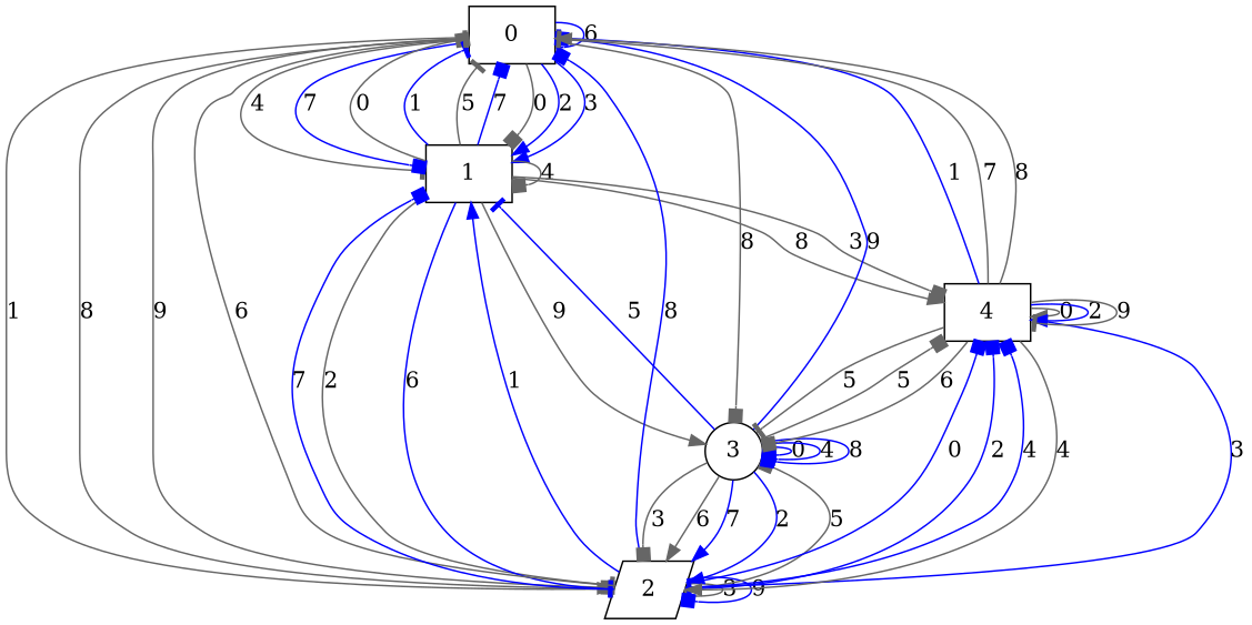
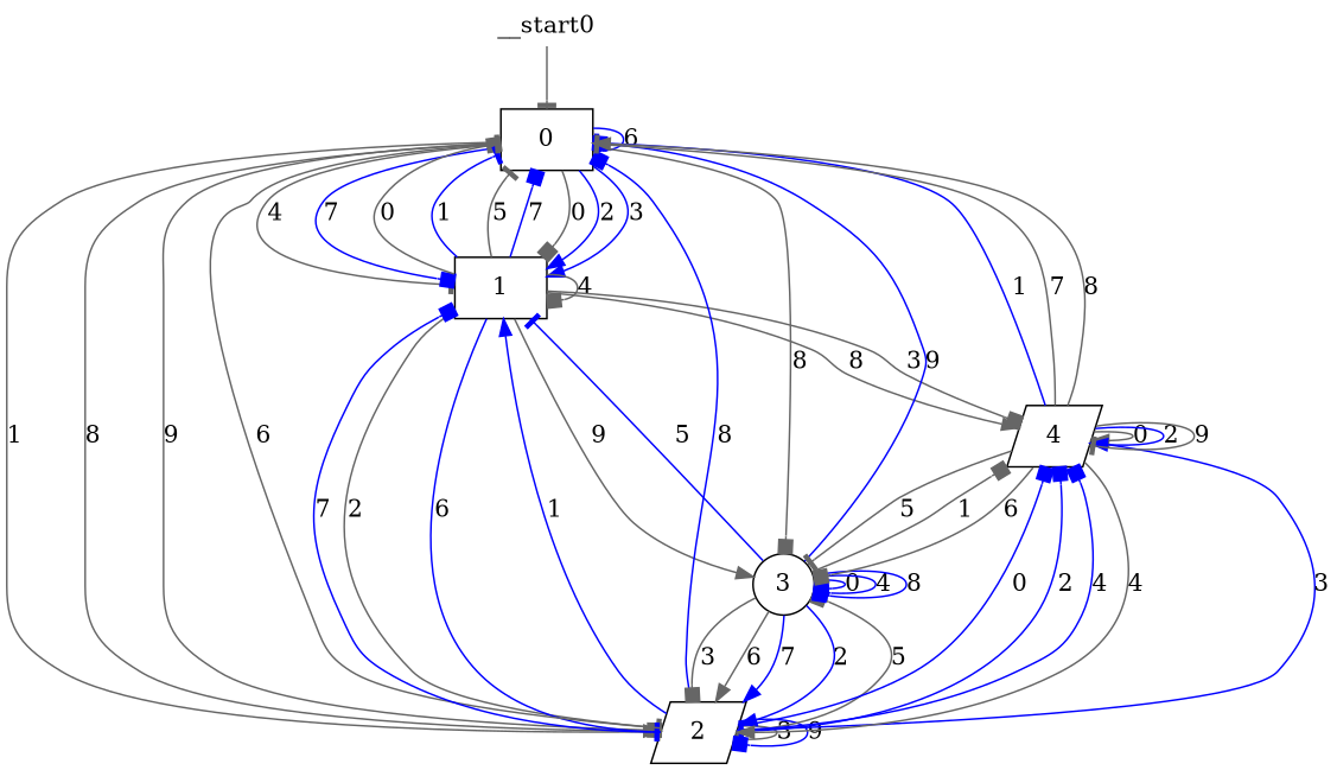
  digraph {
    node [shape=box]
    edge [arrowhead=box color=gray40]
    n1 [label=0]
    n2 [label=1]
    n3 [label=2 shape=parallelogram]
    n4 [label=3 shape=circle]
-   n5 [label=4]
+   n5 [label=4 shape=parallelogram]
+   __start0 [height=0 shape=none width=0]
    n1 -> n1 [arrowhead=tee color=blue label=6]
    n1 -> n2 [label=0]
    n1 -> n2 [arrowhead=normal color=blue label=2]
    n1 -> n2 [arrowhead=normal color=blue label=3]
    n1 -> n2 [arrowhead=tee label=4]
    n1 -> n2 [color=blue label=7]
    n1 -> n3 [arrowhead=tee label=1]
    n1 -> n3 [arrowhead=normal label=8]
    n1 -> n3 [label=9]
    n1 -> n4 [label=8]
    n2 -> n1 [label=0]
    n2 -> n1 [arrowhead=tee color=blue label=1]
    n2 -> n1 [arrowhead=tee label=5]
    n2 -> n1 [color=blue label=7]
    n2 -> n2 [label=4]
    n2 -> n3 [arrowhead=tee label=2]
    n2 -> n3 [arrowhead=tee color=blue label=6]
    n2 -> n4 [arrowhead=normal label=9]
    n2 -> n5 [label=3]
    n2 -> n5 [arrowhead=normal label=8]
    n3 -> n1 [arrowhead=tee label=6]
    n3 -> n1 [color=blue label=8]
    n3 -> n2 [arrowhead=normal color=blue label=1]
    n3 -> n2 [color=blue label=7]
    n3 -> n3 [arrowhead=tee label=3]
    n3 -> n3 [color=blue label=9]
    n3 -> n4 [label=5]
    n3 -> n5 [color=blue label=0]
    n3 -> n5 [color=blue label=2]
    n3 -> n5 [color=blue label=4]
    n4 -> n1 [color=blue label=9]
    n4 -> n2 [arrowhead=tee color=blue label=5]
    n4 -> n3 [arrowhead=normal color=blue label=2]
    n4 -> n3 [label=3]
    n4 -> n3 [arrowhead=normal label=6]
    n4 -> n3 [arrowhead=normal color=blue label=7]
    n4 -> n4 [color=blue label=0]
    n4 -> n4 [color=blue label=4]
    n4 -> n4 [color=blue label=8]
-   n4 -> n5 [label=5]
+   n4 -> n5 [label=1]
    n5 -> n1 [arrowhead=tee color=blue label=1]
    n5 -> n1 [arrowhead=tee label=7]
    n5 -> n1 [arrowhead=normal label=8]
    n5 -> n3 [arrowhead=tee color=blue label=3]
    n5 -> n3 [arrowhead=normal label=4]
    n5 -> n4 [arrowhead=tee label=5]
    n5 -> n4 [label=6]
    n5 -> n5 [arrowhead=normal label=0]
    n5 -> n5 [arrowhead=normal color=blue label=2]
    n5 -> n5 [arrowhead=tee label=9]
+   __start0 -> n1 [arrowhead=tee]
  }
